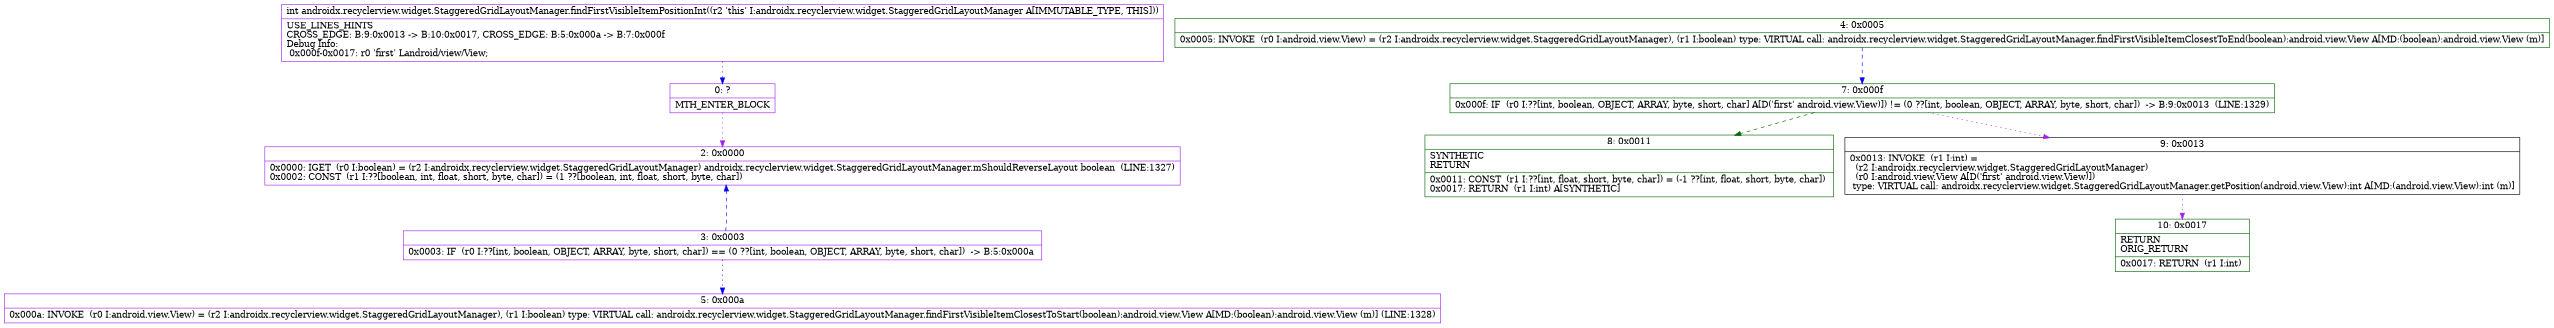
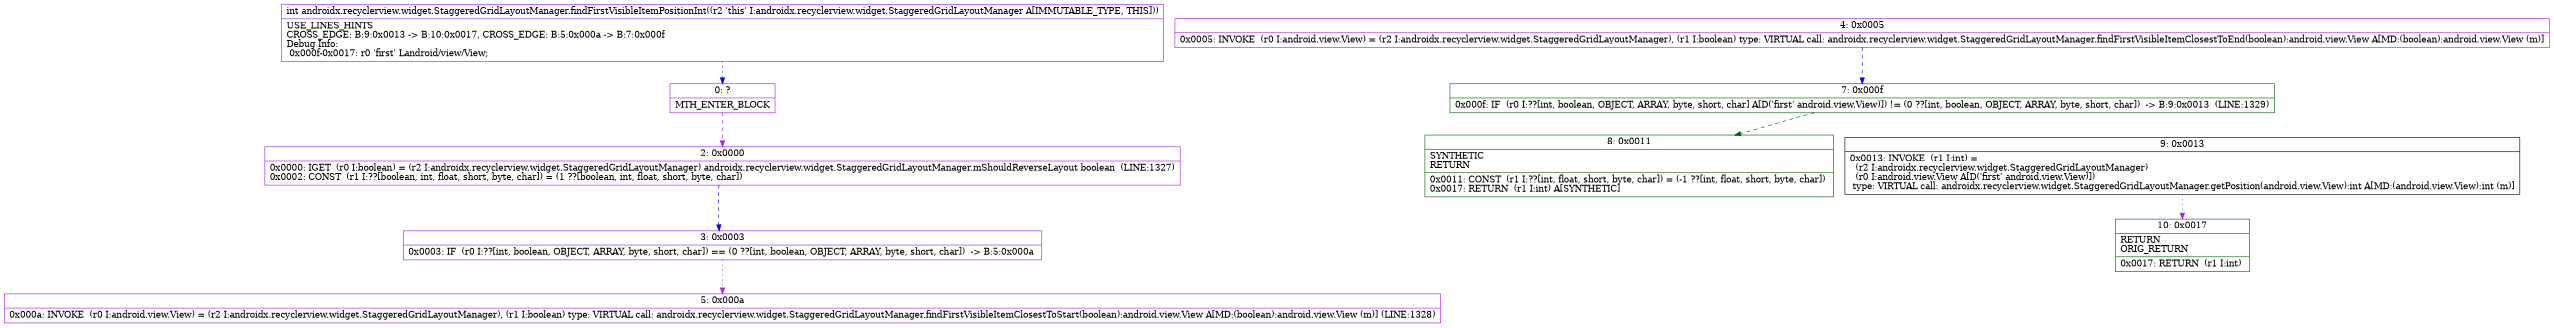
  digraph {
    node [color=purple shape=record]
    edge [color=blue style=dashed]
    n1 [label="{0\:\ ?|MTH_ENTER_BLOCK\l}"]
    n2 [label="{2\:\ 0x0000|0x0000: IGET  (r0 I:boolean) = (r2 I:androidx.recyclerview.widget.StaggeredGridLayoutManager) androidx.recyclerview.widget.StaggeredGridLayoutManager.mShouldReverseLayout boolean  (LINE:1327)\l0x0002: CONST  (r1 I:??[boolean, int, float, short, byte, char]) = (1 ??[boolean, int, float, short, byte, char]) \l}"]
    n3 [label="{3\:\ 0x0003|0x0003: IF  (r0 I:??[int, boolean, OBJECT, ARRAY, byte, short, char]) == (0 ??[int, boolean, OBJECT, ARRAY, byte, short, char])  \-\> B:5:0x000a \l}"]
    n4 [label="{5\:\ 0x000a|0x000a: INVOKE  (r0 I:android.view.View) = (r2 I:androidx.recyclerview.widget.StaggeredGridLayoutManager), (r1 I:boolean) type: VIRTUAL call: androidx.recyclerview.widget.StaggeredGridLayoutManager.findFirstVisibleItemClosestToStart(boolean):android.view.View A[MD:(boolean):android.view.View (m)] (LINE:1328)\l}"]
-   n5 [color=darkgreen label="{4\:\ 0x0005|0x0005: INVOKE  (r0 I:android.view.View) = (r2 I:androidx.recyclerview.widget.StaggeredGridLayoutManager), (r1 I:boolean) type: VIRTUAL call: androidx.recyclerview.widget.StaggeredGridLayoutManager.findFirstVisibleItemClosestToEnd(boolean):android.view.View A[MD:(boolean):android.view.View (m)]\l}"]
+   n5 [label="{4\:\ 0x0005|0x0005: INVOKE  (r0 I:android.view.View) = (r2 I:androidx.recyclerview.widget.StaggeredGridLayoutManager), (r1 I:boolean) type: VIRTUAL call: androidx.recyclerview.widget.StaggeredGridLayoutManager.findFirstVisibleItemClosestToEnd(boolean):android.view.View A[MD:(boolean):android.view.View (m)]\l}"]
    n6 [color=darkgreen label="{7\:\ 0x000f|0x000f: IF  (r0 I:??[int, boolean, OBJECT, ARRAY, byte, short, char] A[D('first' android.view.View)]) != (0 ??[int, boolean, OBJECT, ARRAY, byte, short, char])  \-\> B:9:0x0013  (LINE:1329)\l}"]
    n7 [color=darkgreen label="{8\:\ 0x0011|SYNTHETIC\lRETURN\l|0x0011: CONST  (r1 I:??[int, float, short, byte, char]) = (\-1 ??[int, float, short, byte, char]) \l0x0017: RETURN  (r1 I:int) A[SYNTHETIC]\l}"]
    n8 [color=black label="{9\:\ 0x0013|0x0013: INVOKE  (r1 I:int) = \l  (r2 I:androidx.recyclerview.widget.StaggeredGridLayoutManager)\l  (r0 I:android.view.View A[D('first' android.view.View)])\l type: VIRTUAL call: androidx.recyclerview.widget.StaggeredGridLayoutManager.getPosition(android.view.View):int A[MD:(android.view.View):int (m)]\l}"]
    n9 [color=darkgreen label="{10\:\ 0x0017|RETURN\lORIG_RETURN\l|0x0017: RETURN  (r1 I:int) \l}"]
    n10 [label="{int androidx.recyclerview.widget.StaggeredGridLayoutManager.findFirstVisibleItemPositionInt((r2 'this' I:androidx.recyclerview.widget.StaggeredGridLayoutManager A[IMMUTABLE_TYPE, THIS]))  | USE_LINES_HINTS\lCROSS_EDGE: B:9:0x0013 \-\> B:10:0x0017, CROSS_EDGE: B:5:0x000a \-\> B:7:0x000f\lDebug Info:\l  0x000f\-0x0017: r0 'first' Landroid\/view\/View;\l}"]
-   n1 -> n2 [color=purple style=dotted]
-   n3 -> n2
-   n3 -> n4 [style=dotted]
+   n1 -> n2 [color=purple]
+   n2 -> n3
+   n3 -> n4 [color=purple style=dotted]
    n5 -> n6
    n6 -> n7 [color=darkgreen]
-   n6 -> n8 [color=purple style=dotted]
    n8 -> n9 [color=purple style=dotted]
    n10 -> n1 [style=dotted]
  }
